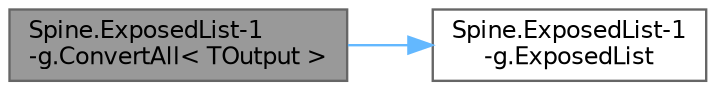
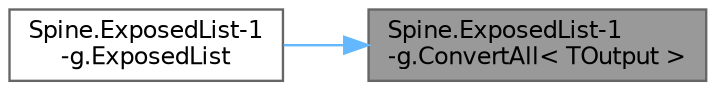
  digraph {
    rankdir=LR
    node [fontname=Helvetica fontsize=10 shape=box style=filled]
    n1 [color=gray40 fillcolor=grey60 fontcolor=black height=0.2 label="Spine.ExposedList-1\l-g.ConvertAll\< TOutput \>" width=0.4]
    n2 [color=grey40 fillcolor=white height=0.2 label="Spine.ExposedList-1\l-g.ExposedList" width=0.4]
-   n1 -> n2 [color=steelblue1 fontname=Helvetica fontsize=10 labelfontname=Helvetica labelfontsize=10 style=solid]
+   n2 -> n1 [color=steelblue1 fontname=Helvetica fontsize=10 labelfontname=Helvetica labelfontsize=10 style=solid]
  }
